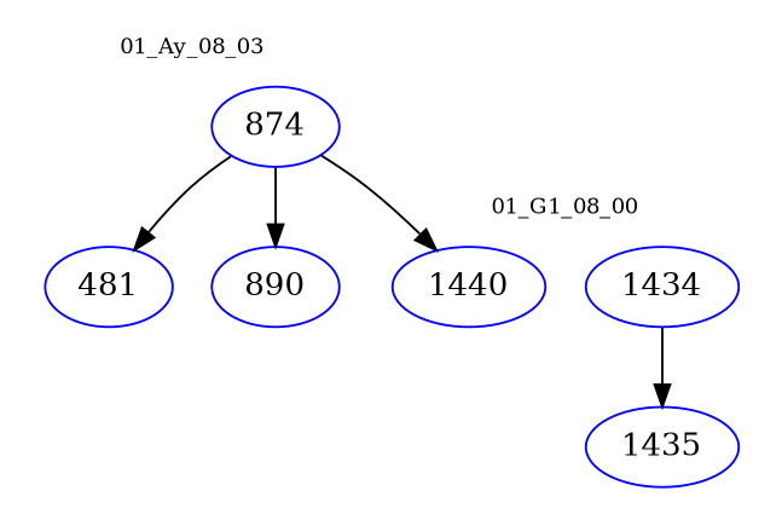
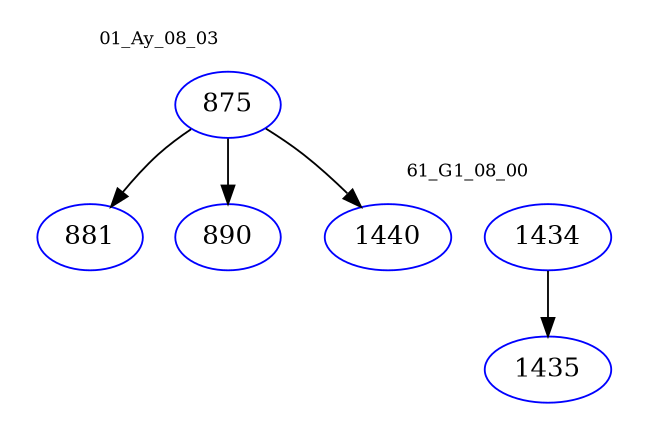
  digraph {
    node [color=blue]
    edge [color=black]
-   n1 [label=874]
-   n2 [label=481]
+   n1 [label=875]
+   n2 [label=881]
    n3 [label=890]
    n4 [label=1434]
    n5 [label=1440]
    n6 [label=1435]
    subgraph cluster_1 {
      color=white
      fontsize=10
      label="01_Ay_08_03"
      n1
      n2
      n3
    }
    subgraph cluster_2 {
      color=white
      fontsize=10
-     label="01_G1_08_00"
+     label="61_G1_08_00"
      n4
      n5
      n6
    }
    n1 -> n2
    n1 -> n3
    n1 -> n5
    n4 -> n6
  }
